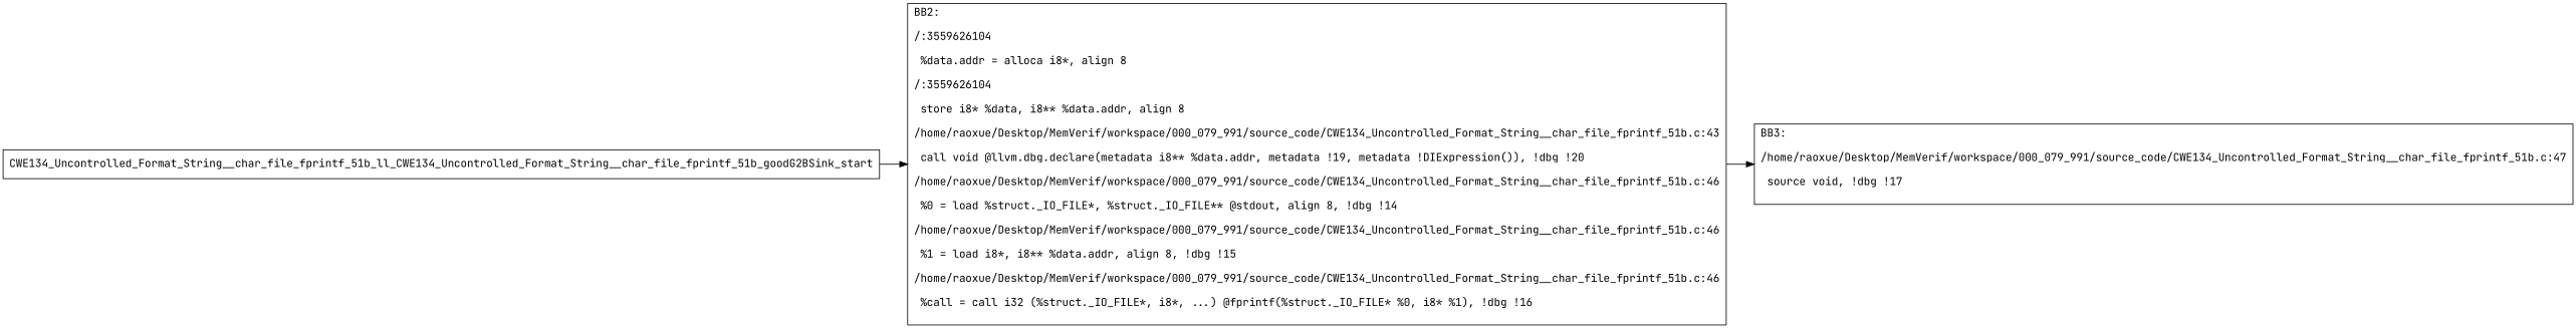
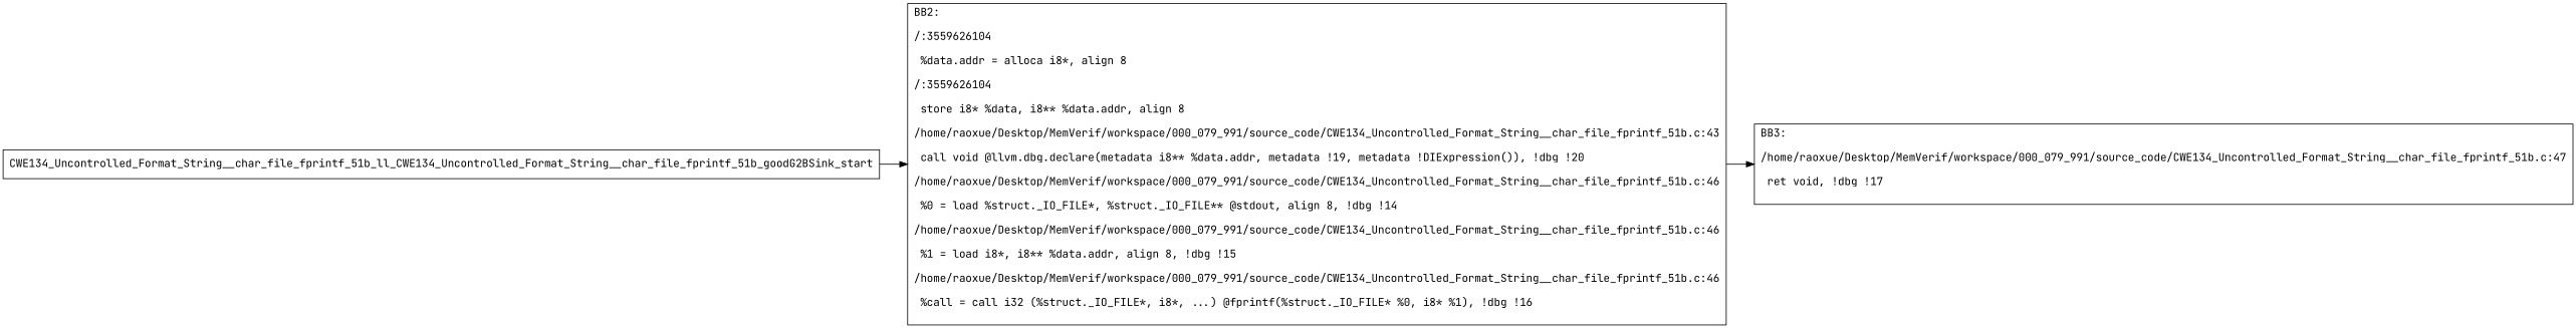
  digraph {
    rankdir=LR
    fontname="JetBrains Mono"
    node [shape=record fontname="JetBrains Mono"]
    edge [fontname="JetBrains Mono"]
    n1 [label="{CWE134_Uncontrolled_Format_String__char_file_fprintf_51b_ll_CWE134_Uncontrolled_Format_String__char_file_fprintf_51b_goodG2BSink_start}"]
    n2 [label="{BB2:\l\l/:3559626104\l\n  %data.addr = alloca i8*, align 8\l\n/:3559626104\l\n  store i8* %data, i8** %data.addr, align 8\l\n/home/raoxue/Desktop/MemVerif/workspace/000_079_991/source_code/CWE134_Uncontrolled_Format_String__char_file_fprintf_51b.c:43\l\n  call void @llvm.dbg.declare(metadata i8** %data.addr, metadata !19, metadata !DIExpression()), !dbg !20\l\n/home/raoxue/Desktop/MemVerif/workspace/000_079_991/source_code/CWE134_Uncontrolled_Format_String__char_file_fprintf_51b.c:46\l\n  %0 = load %struct._IO_FILE*, %struct._IO_FILE** @stdout, align 8, !dbg !14\l\n/home/raoxue/Desktop/MemVerif/workspace/000_079_991/source_code/CWE134_Uncontrolled_Format_String__char_file_fprintf_51b.c:46\l\n  %1 = load i8*, i8** %data.addr, align 8, !dbg !15\l\n/home/raoxue/Desktop/MemVerif/workspace/000_079_991/source_code/CWE134_Uncontrolled_Format_String__char_file_fprintf_51b.c:46\l\n  %call = call i32 (%struct._IO_FILE*, i8*, ...) @fprintf(%struct._IO_FILE* %0, i8* %1), !dbg !16\l\n}"]
-   n3 [label="{BB3:\l\l/home/raoxue/Desktop/MemVerif/workspace/000_079_991/source_code/CWE134_Uncontrolled_Format_String__char_file_fprintf_51b.c:47\l\n  source void, !dbg !17\l\n}"]
+   n3 [label="{BB3:\l\l/home/raoxue/Desktop/MemVerif/workspace/000_079_991/source_code/CWE134_Uncontrolled_Format_String__char_file_fprintf_51b.c:47\l\n  ret void, !dbg !17\l\n}"]
    n1 -> n2
    n2 -> n3
  }
